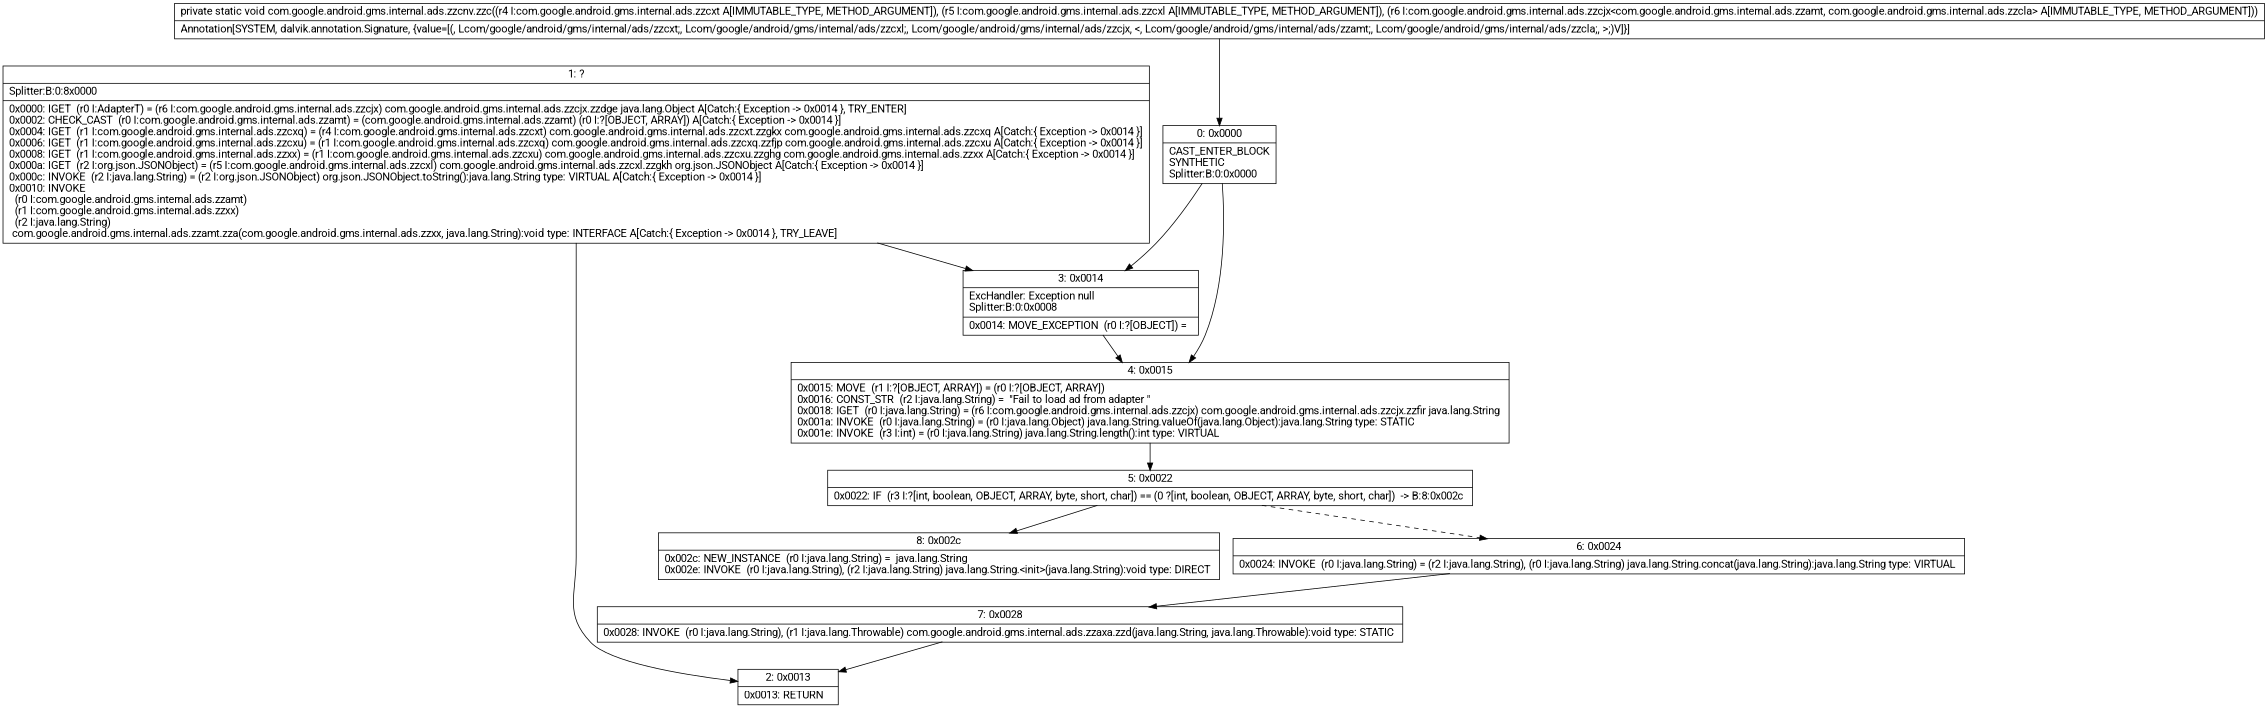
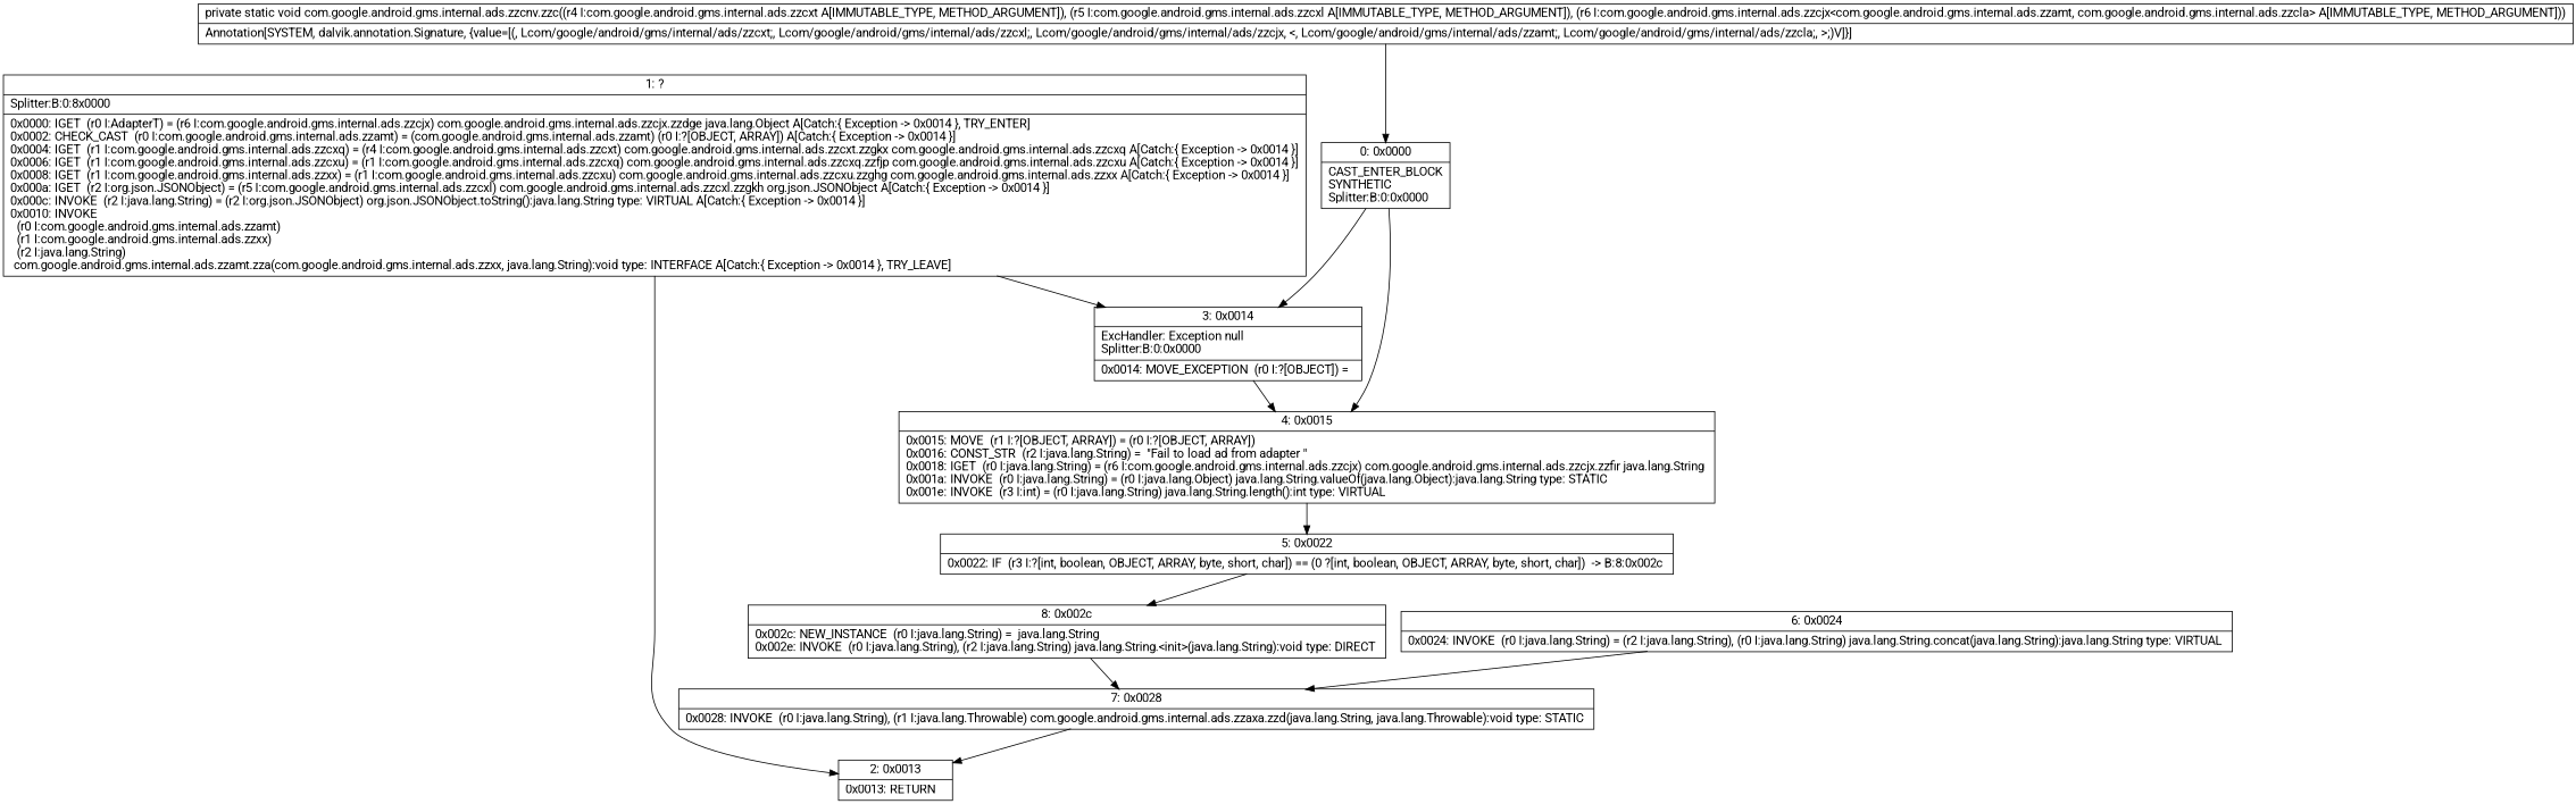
  digraph {
    fontname=Roboto
    node [fontname=Roboto shape=record]
    edge [fontname=Roboto]
    n1 [label="{0\:\ 0x0000|CAST_ENTER_BLOCK\lSYNTHETIC\lSplitter:B:0:0x0000\l}"]
-   n2 [label="{3\:\ 0x0014|ExcHandler: Exception null\lSplitter:B:0:0x0008\l|0x0014: MOVE_EXCEPTION  (r0 I:?[OBJECT]) =  \l}"]
+   n2 [label="{3\:\ 0x0014|ExcHandler: Exception null\lSplitter:B:0:0x0000\l|0x0014: MOVE_EXCEPTION  (r0 I:?[OBJECT]) =  \l}"]
    n3 [label="{4\:\ 0x0015|0x0015: MOVE  (r1 I:?[OBJECT, ARRAY]) = (r0 I:?[OBJECT, ARRAY]) \l0x0016: CONST_STR  (r2 I:java.lang.String) =  \"Fail to load ad from adapter \" \l0x0018: IGET  (r0 I:java.lang.String) = (r6 I:com.google.android.gms.internal.ads.zzcjx) com.google.android.gms.internal.ads.zzcjx.zzfir java.lang.String \l0x001a: INVOKE  (r0 I:java.lang.String) = (r0 I:java.lang.Object) java.lang.String.valueOf(java.lang.Object):java.lang.String type: STATIC \l0x001e: INVOKE  (r3 I:int) = (r0 I:java.lang.String) java.lang.String.length():int type: VIRTUAL \l}"]
    n4 [label="{1\:\ ?|Splitter:B:0:8x0000\l|0x0000: IGET  (r0 I:AdapterT) = (r6 I:com.google.android.gms.internal.ads.zzcjx) com.google.android.gms.internal.ads.zzcjx.zzdge java.lang.Object A[Catch:\{ Exception \-\> 0x0014 \}, TRY_ENTER]\l0x0002: CHECK_CAST  (r0 I:com.google.android.gms.internal.ads.zzamt) = (com.google.android.gms.internal.ads.zzamt) (r0 I:?[OBJECT, ARRAY]) A[Catch:\{ Exception \-\> 0x0014 \}]\l0x0004: IGET  (r1 I:com.google.android.gms.internal.ads.zzcxq) = (r4 I:com.google.android.gms.internal.ads.zzcxt) com.google.android.gms.internal.ads.zzcxt.zzgkx com.google.android.gms.internal.ads.zzcxq A[Catch:\{ Exception \-\> 0x0014 \}]\l0x0006: IGET  (r1 I:com.google.android.gms.internal.ads.zzcxu) = (r1 I:com.google.android.gms.internal.ads.zzcxq) com.google.android.gms.internal.ads.zzcxq.zzfjp com.google.android.gms.internal.ads.zzcxu A[Catch:\{ Exception \-\> 0x0014 \}]\l0x0008: IGET  (r1 I:com.google.android.gms.internal.ads.zzxx) = (r1 I:com.google.android.gms.internal.ads.zzcxu) com.google.android.gms.internal.ads.zzcxu.zzghg com.google.android.gms.internal.ads.zzxx A[Catch:\{ Exception \-\> 0x0014 \}]\l0x000a: IGET  (r2 I:org.json.JSONObject) = (r5 I:com.google.android.gms.internal.ads.zzcxl) com.google.android.gms.internal.ads.zzcxl.zzgkh org.json.JSONObject A[Catch:\{ Exception \-\> 0x0014 \}]\l0x000c: INVOKE  (r2 I:java.lang.String) = (r2 I:org.json.JSONObject) org.json.JSONObject.toString():java.lang.String type: VIRTUAL A[Catch:\{ Exception \-\> 0x0014 \}]\l0x0010: INVOKE  \l  (r0 I:com.google.android.gms.internal.ads.zzamt)\l  (r1 I:com.google.android.gms.internal.ads.zzxx)\l  (r2 I:java.lang.String)\l com.google.android.gms.internal.ads.zzamt.zza(com.google.android.gms.internal.ads.zzxx, java.lang.String):void type: INTERFACE A[Catch:\{ Exception \-\> 0x0014 \}, TRY_LEAVE]\l}"]
    n5 [label="{2\:\ 0x0013|0x0013: RETURN   \l}"]
    n6 [label="{5\:\ 0x0022|0x0022: IF  (r3 I:?[int, boolean, OBJECT, ARRAY, byte, short, char]) == (0 ?[int, boolean, OBJECT, ARRAY, byte, short, char])  \-\> B:8:0x002c \l}"]
    n7 [label="{6\:\ 0x0024|0x0024: INVOKE  (r0 I:java.lang.String) = (r2 I:java.lang.String), (r0 I:java.lang.String) java.lang.String.concat(java.lang.String):java.lang.String type: VIRTUAL \l}"]
    n8 [label="{8\:\ 0x002c|0x002c: NEW_INSTANCE  (r0 I:java.lang.String) =  java.lang.String \l0x002e: INVOKE  (r0 I:java.lang.String), (r2 I:java.lang.String) java.lang.String.\<init\>(java.lang.String):void type: DIRECT \l}"]
    n9 [label="{7\:\ 0x0028|0x0028: INVOKE  (r0 I:java.lang.String), (r1 I:java.lang.Throwable) com.google.android.gms.internal.ads.zzaxa.zzd(java.lang.String, java.lang.Throwable):void type: STATIC \l}"]
    n10 [label="{private static void com.google.android.gms.internal.ads.zzcnv.zzc((r4 I:com.google.android.gms.internal.ads.zzcxt A[IMMUTABLE_TYPE, METHOD_ARGUMENT]), (r5 I:com.google.android.gms.internal.ads.zzcxl A[IMMUTABLE_TYPE, METHOD_ARGUMENT]), (r6 I:com.google.android.gms.internal.ads.zzcjx\<com.google.android.gms.internal.ads.zzamt, com.google.android.gms.internal.ads.zzcla\> A[IMMUTABLE_TYPE, METHOD_ARGUMENT]))  | Annotation[SYSTEM, dalvik.annotation.Signature, \{value=[(, Lcom\/google\/android\/gms\/internal\/ads\/zzcxt;, Lcom\/google\/android\/gms\/internal\/ads\/zzcxl;, Lcom\/google\/android\/gms\/internal\/ads\/zzcjx, \<, Lcom\/google\/android\/gms\/internal\/ads\/zzamt;, Lcom\/google\/android\/gms\/internal\/ads\/zzcla;, \>;)V]\}]\l}"]
    n1 -> n2
    n1 -> n3
    n2 -> n3
    n3 -> n6
    n4 -> n2
    n4 -> n5
-   n6 -> n7 [style=dashed]
    n6 -> n8
    n7 -> n9
+   n8 -> n9
    n9 -> n5
    n10 -> n1
  }
